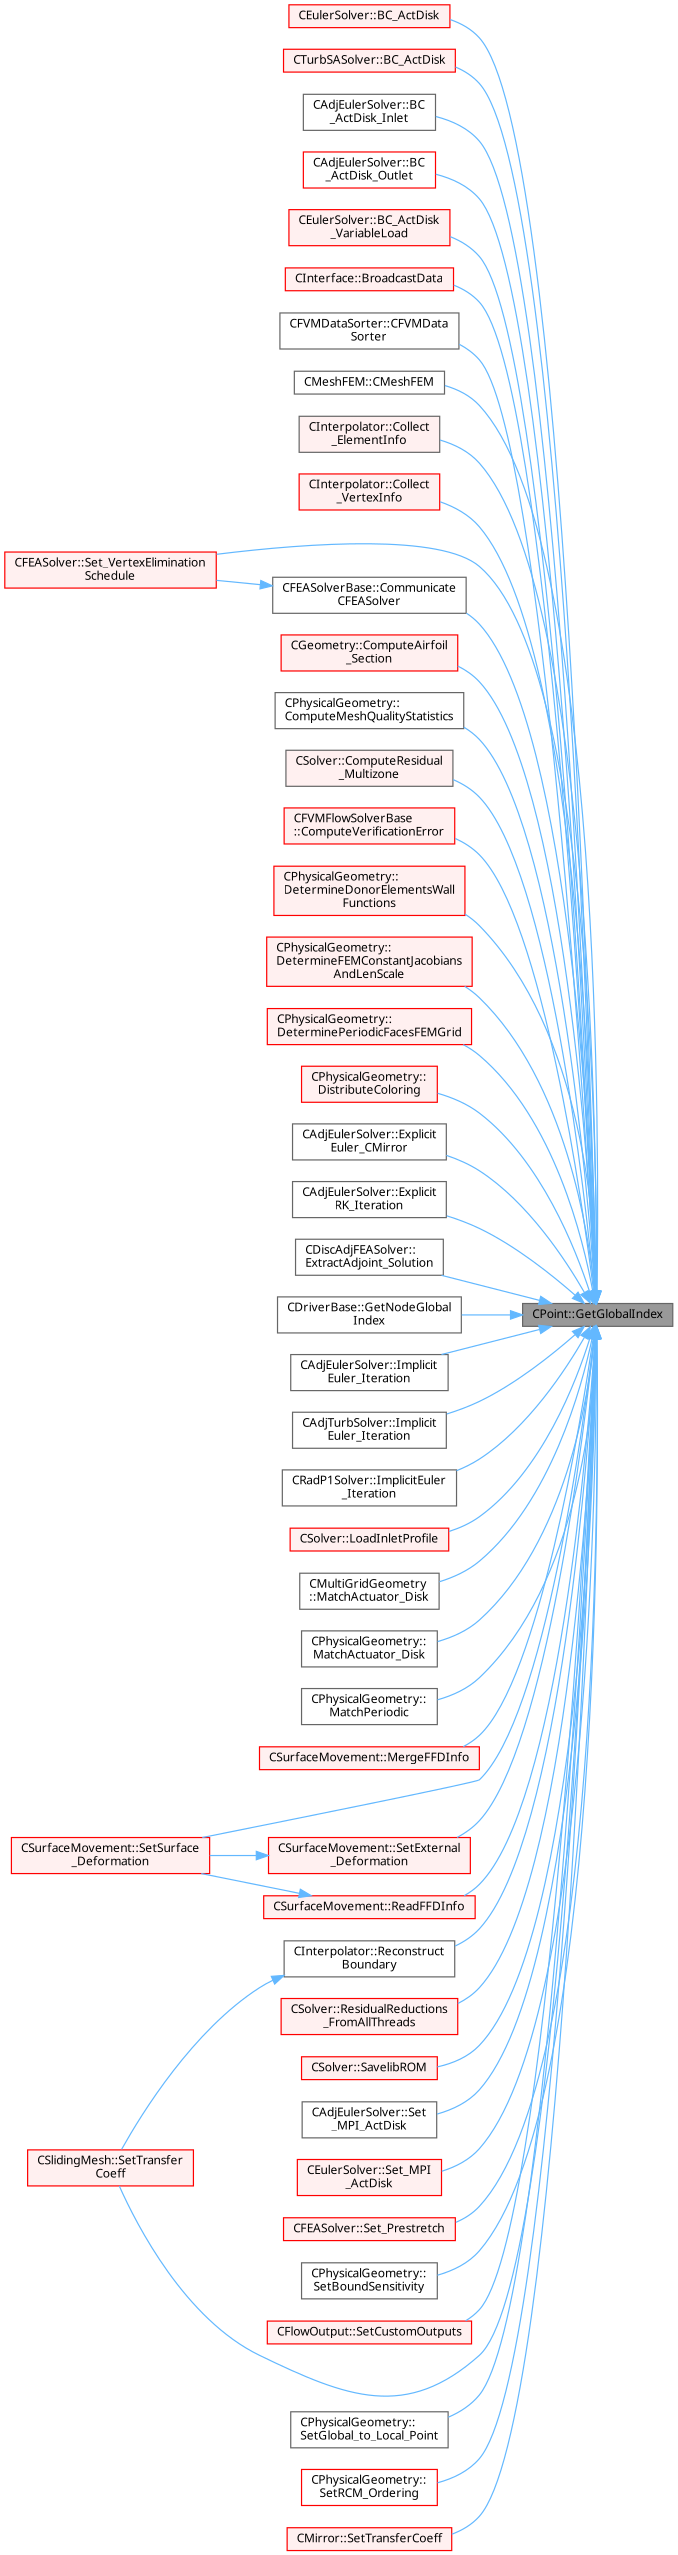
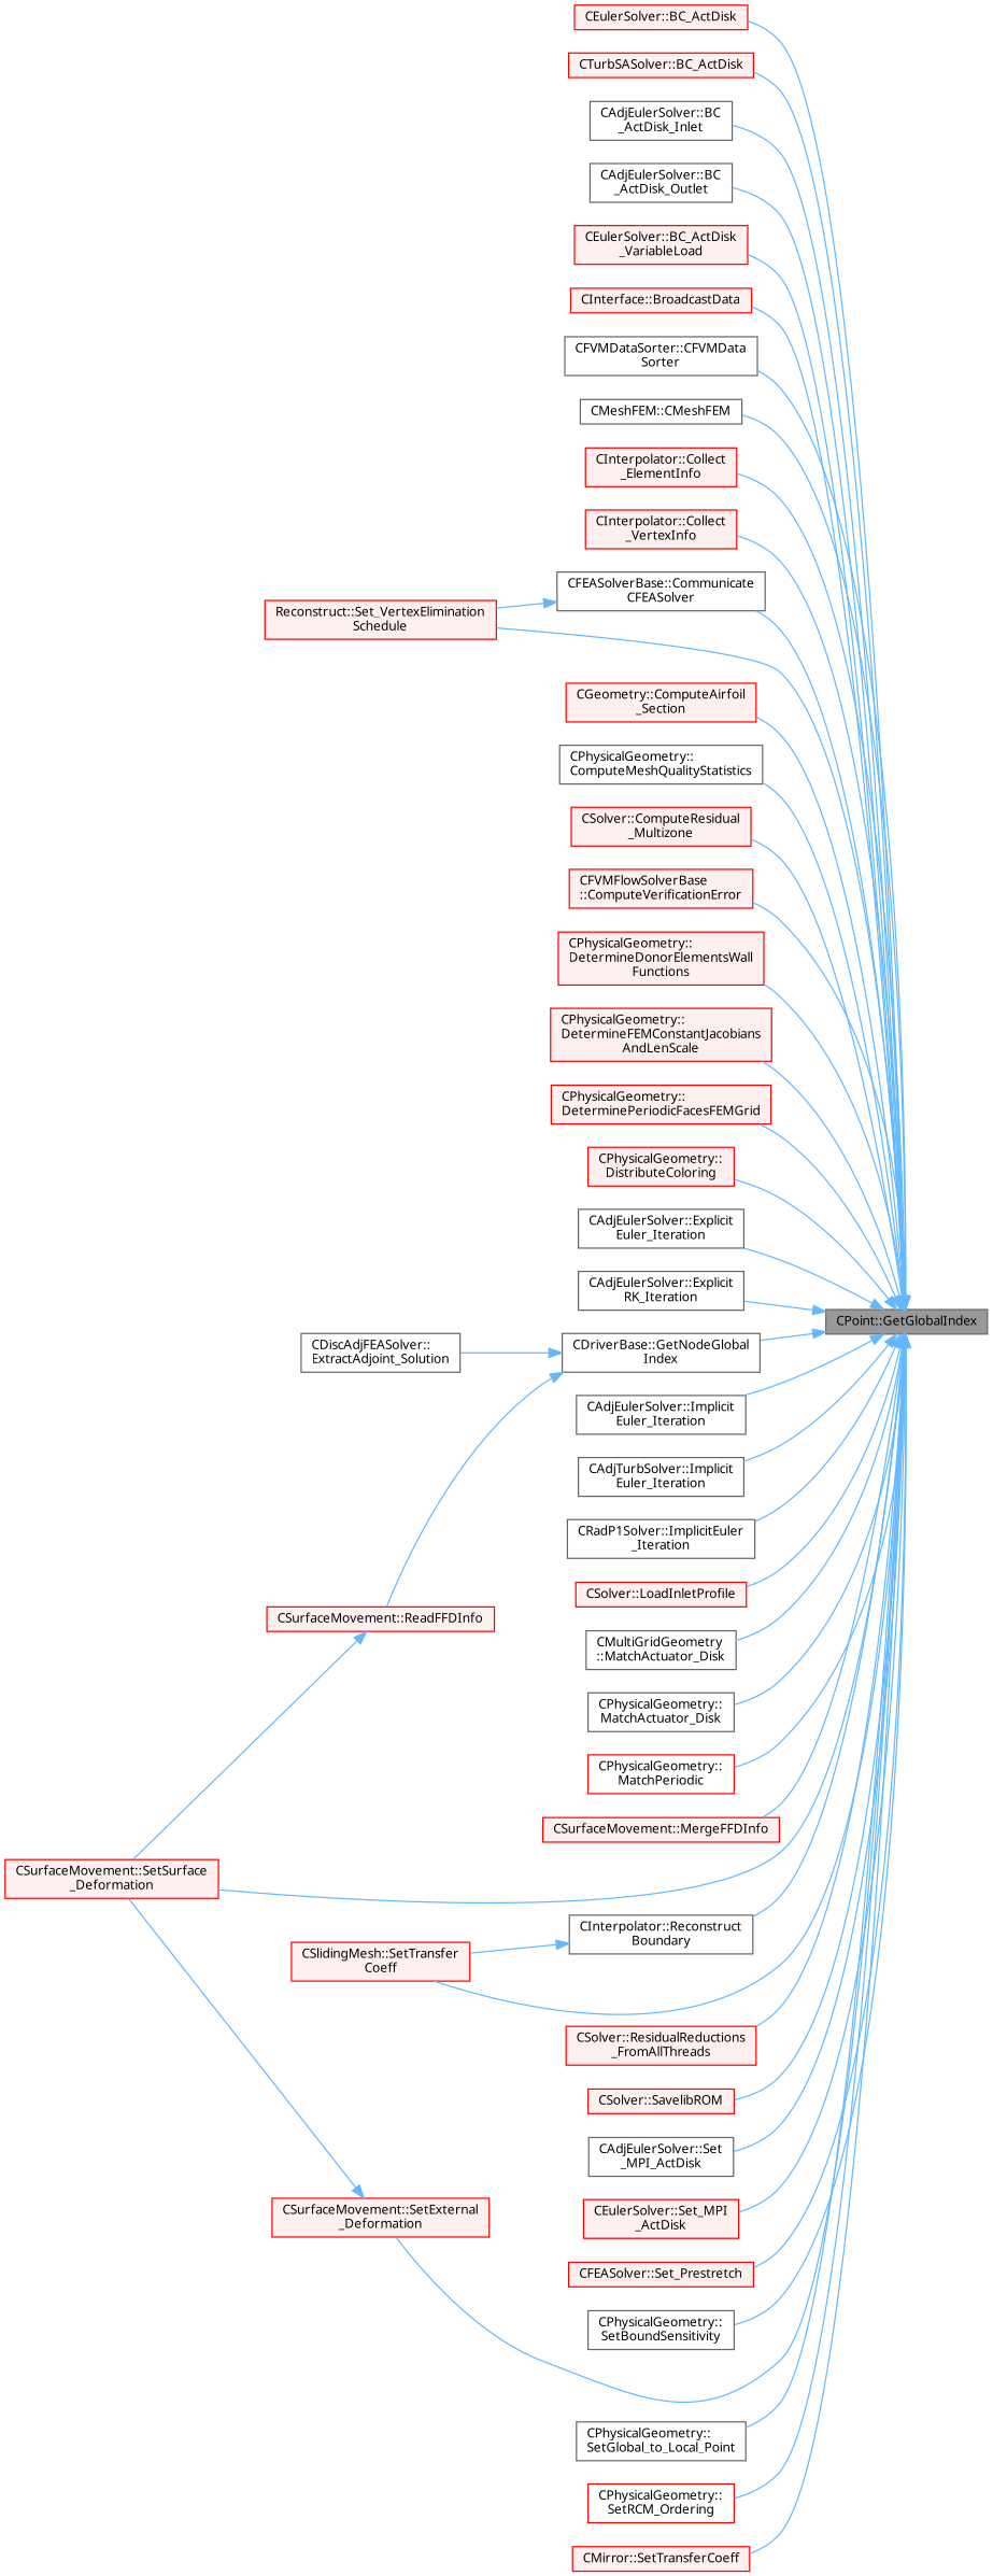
  digraph {
    fontname="Noto Sans"
    rankdir=RL
    node [color=red fillcolor="#FFF0F0" fontname="Noto Sans" fontsize=10 shape=box style=filled]
    edge [color=steelblue1 dir=back fontname="Noto Sans" fontsize=10 labelfontname=Helvetica labelfontsize=10 style=solid]
    n1 [color=gray40 fillcolor=grey60 fontcolor=black height=0.2 label="CPoint::GetGlobalIndex" width=0.4]
    n2 [height=0.2 label="CEulerSolver::BC_ActDisk" width=0.4]
    n3 [height=0.2 label="CTurbSASolver::BC_ActDisk" width=0.4]
    n4 [color=grey40 fillcolor=white height=0.2 label="CAdjEulerSolver::BC\l_ActDisk_Inlet" width=0.4]
-   n5 [fillcolor=white height=0.2 label="CAdjEulerSolver::BC\l_ActDisk_Outlet" width=0.4]
+   n5 [color=grey40 fillcolor=white height=0.2 label="CAdjEulerSolver::BC\l_ActDisk_Outlet" width=0.4]
    n6 [height=0.2 label="CEulerSolver::BC_ActDisk\l_VariableLoad" width=0.4]
    n7 [height=0.2 label="CInterface::BroadcastData" width=0.4]
    n8 [color=grey40 fillcolor=white height=0.2 label="CFVMDataSorter::CFVMData\lSorter" width=0.4]
    n9 [color=grey40 fillcolor=white height=0.2 label="CMeshFEM::CMeshFEM" width=0.4]
-   n10 [color=grey40 height=0.2 label="CInterpolator::Collect\l_ElementInfo" width=0.4]
+   n10 [height=0.2 label="CInterpolator::Collect\l_ElementInfo" width=0.4]
    n11 [height=0.2 label="CInterpolator::Collect\l_VertexInfo" width=0.4]
    n12 [color=grey40 fillcolor=white height=0.2 label="CFEASolverBase::Communicate\lCFEASolver" width=0.4]
-   n13 [height=0.2 label="CFEASolver::Set_VertexElimination\lSchedule" width=0.4]
+   n13 [height=0.2 label="Reconstruct::Set_VertexElimination\lSchedule" width=0.4]
    n14 [height=0.2 label="CGeometry::ComputeAirfoil\l_Section" width=0.4]
    n15 [color=grey40 fillcolor=white height=0.2 label="CPhysicalGeometry::\lComputeMeshQualityStatistics" width=0.4]
-   n16 [color=grey40 height=0.2 label="CSolver::ComputeResidual\l_Multizone" width=0.4]
+   n16 [height=0.2 label="CSolver::ComputeResidual\l_Multizone" width=0.4]
    n17 [height=0.2 label="CFVMFlowSolverBase\l::ComputeVerificationError" width=0.4]
    n18 [height=0.2 label="CPhysicalGeometry::\lDetermineDonorElementsWall\lFunctions" width=0.4]
    n19 [height=0.2 label="CPhysicalGeometry::\lDetermineFEMConstantJacobians\lAndLenScale" width=0.4]
    n20 [height=0.2 label="CPhysicalGeometry::\lDeterminePeriodicFacesFEMGrid" width=0.4]
    n21 [height=0.2 label="CPhysicalGeometry::\lDistributeColoring" width=0.4]
-   n22 [color=grey40 fillcolor=white height=0.2 label="CAdjEulerSolver::Explicit\lEuler_CMirror" width=0.4]
+   n22 [color=grey40 fillcolor=white height=0.2 label="CAdjEulerSolver::Explicit\lEuler_Iteration" width=0.4]
    n23 [color=grey40 fillcolor=white height=0.2 label="CAdjEulerSolver::Explicit\lRK_Iteration" width=0.4]
    n24 [color=grey40 fillcolor=white height=0.2 label="CDiscAdjFEASolver::\lExtractAdjoint_Solution" width=0.4]
    n25 [color=grey40 fillcolor=white height=0.2 label="CDriverBase::GetNodeGlobal\lIndex" width=0.4]
    n26 [color=grey40 fillcolor=white height=0.2 label="CAdjEulerSolver::Implicit\lEuler_Iteration" width=0.4]
    n27 [color=grey40 fillcolor=white height=0.2 label="CAdjTurbSolver::Implicit\lEuler_Iteration" width=0.4]
    n28 [color=grey40 fillcolor=white height=0.2 label="CRadP1Solver::ImplicitEuler\l_Iteration" width=0.4]
    n29 [height=0.2 label="CSolver::LoadInletProfile" width=0.4]
    n30 [color=grey40 fillcolor=white height=0.2 label="CMultiGridGeometry\l::MatchActuator_Disk" width=0.4]
    n31 [color=grey40 fillcolor=white height=0.2 label="CPhysicalGeometry::\lMatchActuator_Disk" width=0.4]
-   n32 [color=grey40 fillcolor=white height=0.2 label="CPhysicalGeometry::\lMatchPeriodic" width=0.4]
+   n32 [fillcolor=white height=0.2 label="CPhysicalGeometry::\lMatchPeriodic" width=0.4]
    n33 [height=0.2 label="CSurfaceMovement::MergeFFDInfo" width=0.4]
    n34 [height=0.2 label="CSurfaceMovement::ReadFFDInfo" width=0.4]
    n35 [height=0.2 label="CSurfaceMovement::SetSurface\l_Deformation" width=0.4]
    n36 [color=grey40 fillcolor=white height=0.2 label="CInterpolator::Reconstruct\lBoundary" width=0.4]
    n37 [height=0.2 label="CSlidingMesh::SetTransfer\lCoeff" width=0.4]
    n38 [height=0.2 label="CSolver::ResidualReductions\l_FromAllThreads" width=0.4]
    n39 [height=0.2 label="CSolver::SavelibROM" width=0.4]
    n40 [color=grey40 fillcolor=white height=0.2 label="CAdjEulerSolver::Set\l_MPI_ActDisk" width=0.4]
    n41 [height=0.2 label="CEulerSolver::Set_MPI\l_ActDisk" width=0.4]
    n42 [height=0.2 label="CFEASolver::Set_Prestretch" width=0.4]
    n43 [color=grey40 fillcolor=white height=0.2 label="CPhysicalGeometry::\lSetBoundSensitivity" width=0.4]
-   n44 [height=0.2 label="CFlowOutput::SetCustomOutputs" width=0.4]
    n45 [height=0.2 label="CSurfaceMovement::SetExternal\l_Deformation" width=0.4]
    n46 [color=grey40 fillcolor=white height=0.2 label="CPhysicalGeometry::\lSetGlobal_to_Local_Point" width=0.4]
    n47 [fillcolor=white height=0.2 label="CPhysicalGeometry::\lSetRCM_Ordering" width=0.4]
    n48 [height=0.2 label="CMirror::SetTransferCoeff" width=0.4]
    n1 -> n2
    n1 -> n3
    n1 -> n4
    n1 -> n5
    n1 -> n6
    n1 -> n7
    n1 -> n8
    n1 -> n9
    n1 -> n10
    n1 -> n11
    n1 -> n12
    n1 -> n13
    n1 -> n14
    n1 -> n15
    n1 -> n16
    n1 -> n17
    n1 -> n18
    n1 -> n19
    n1 -> n20
    n1 -> n21
    n1 -> n22
    n1 -> n23
-   n1 -> n24
+   n25 -> n24
    n1 -> n25
    n1 -> n26
    n1 -> n27
    n1 -> n28
    n1 -> n29
    n1 -> n30
    n1 -> n31
    n1 -> n32
    n1 -> n33
-   n1 -> n34
+   n25 -> n34
    n1 -> n35
    n1 -> n36
    n1 -> n37
    n1 -> n38
    n1 -> n39
    n1 -> n40
    n1 -> n41
    n1 -> n42
    n1 -> n43
-   n1 -> n44
    n1 -> n45
    n1 -> n46
    n1 -> n47
    n1 -> n48
    n12 -> n13
    n34 -> n35
    n36 -> n37
    n45 -> n35
  }
